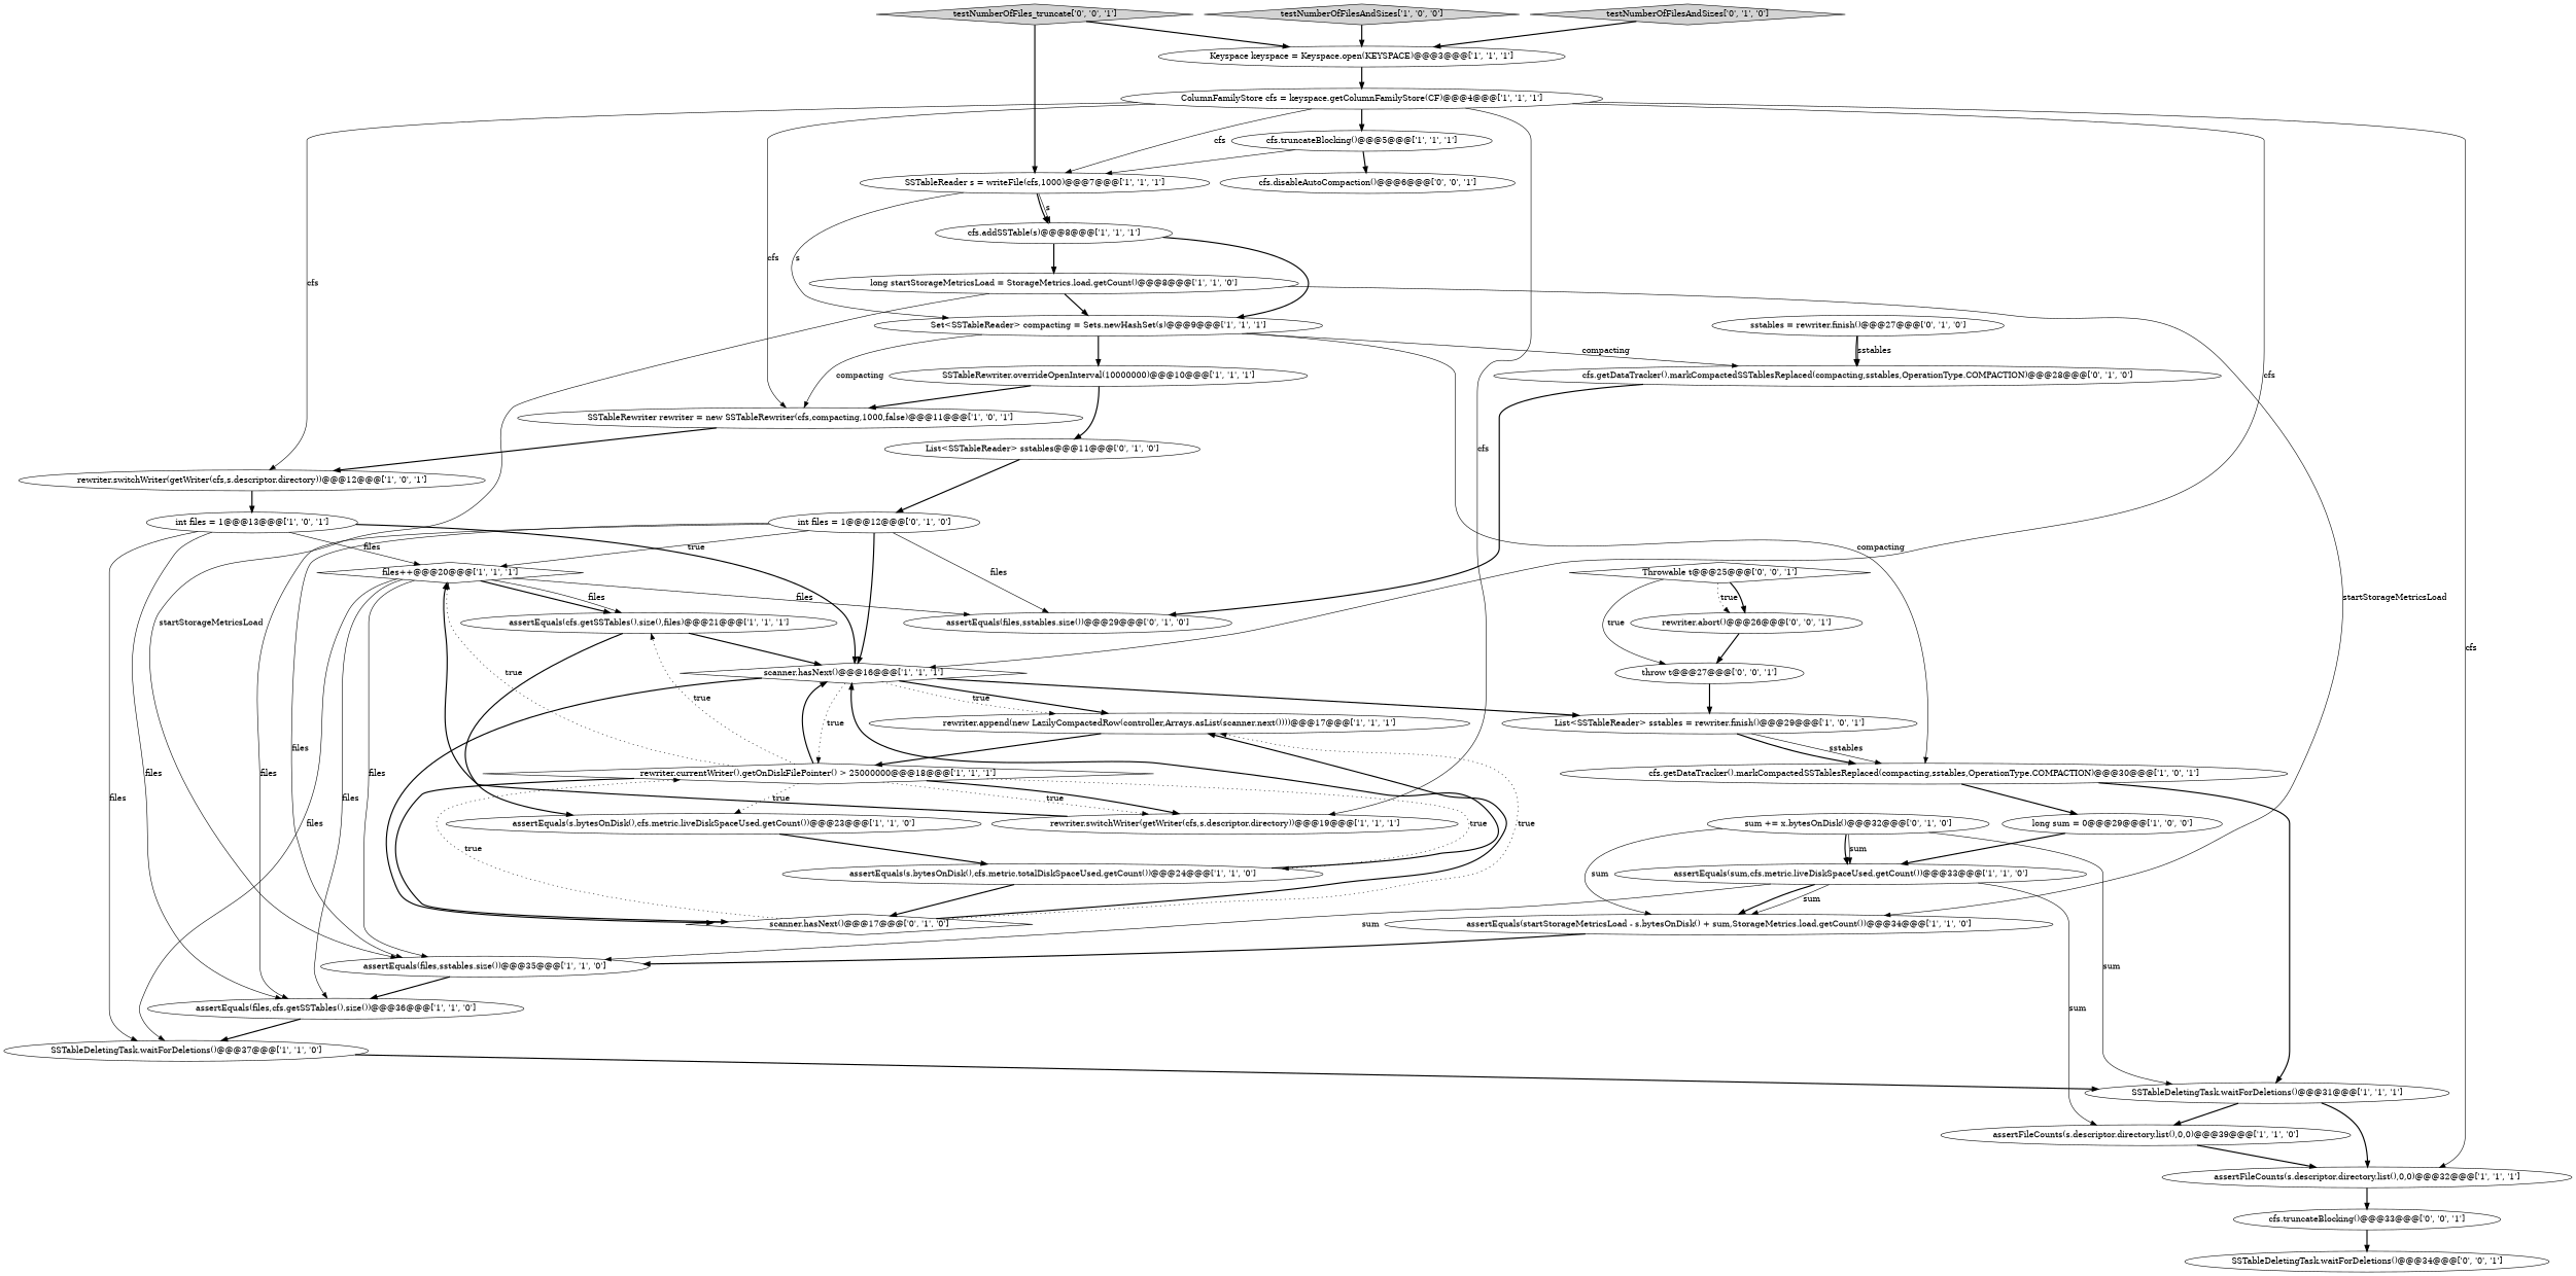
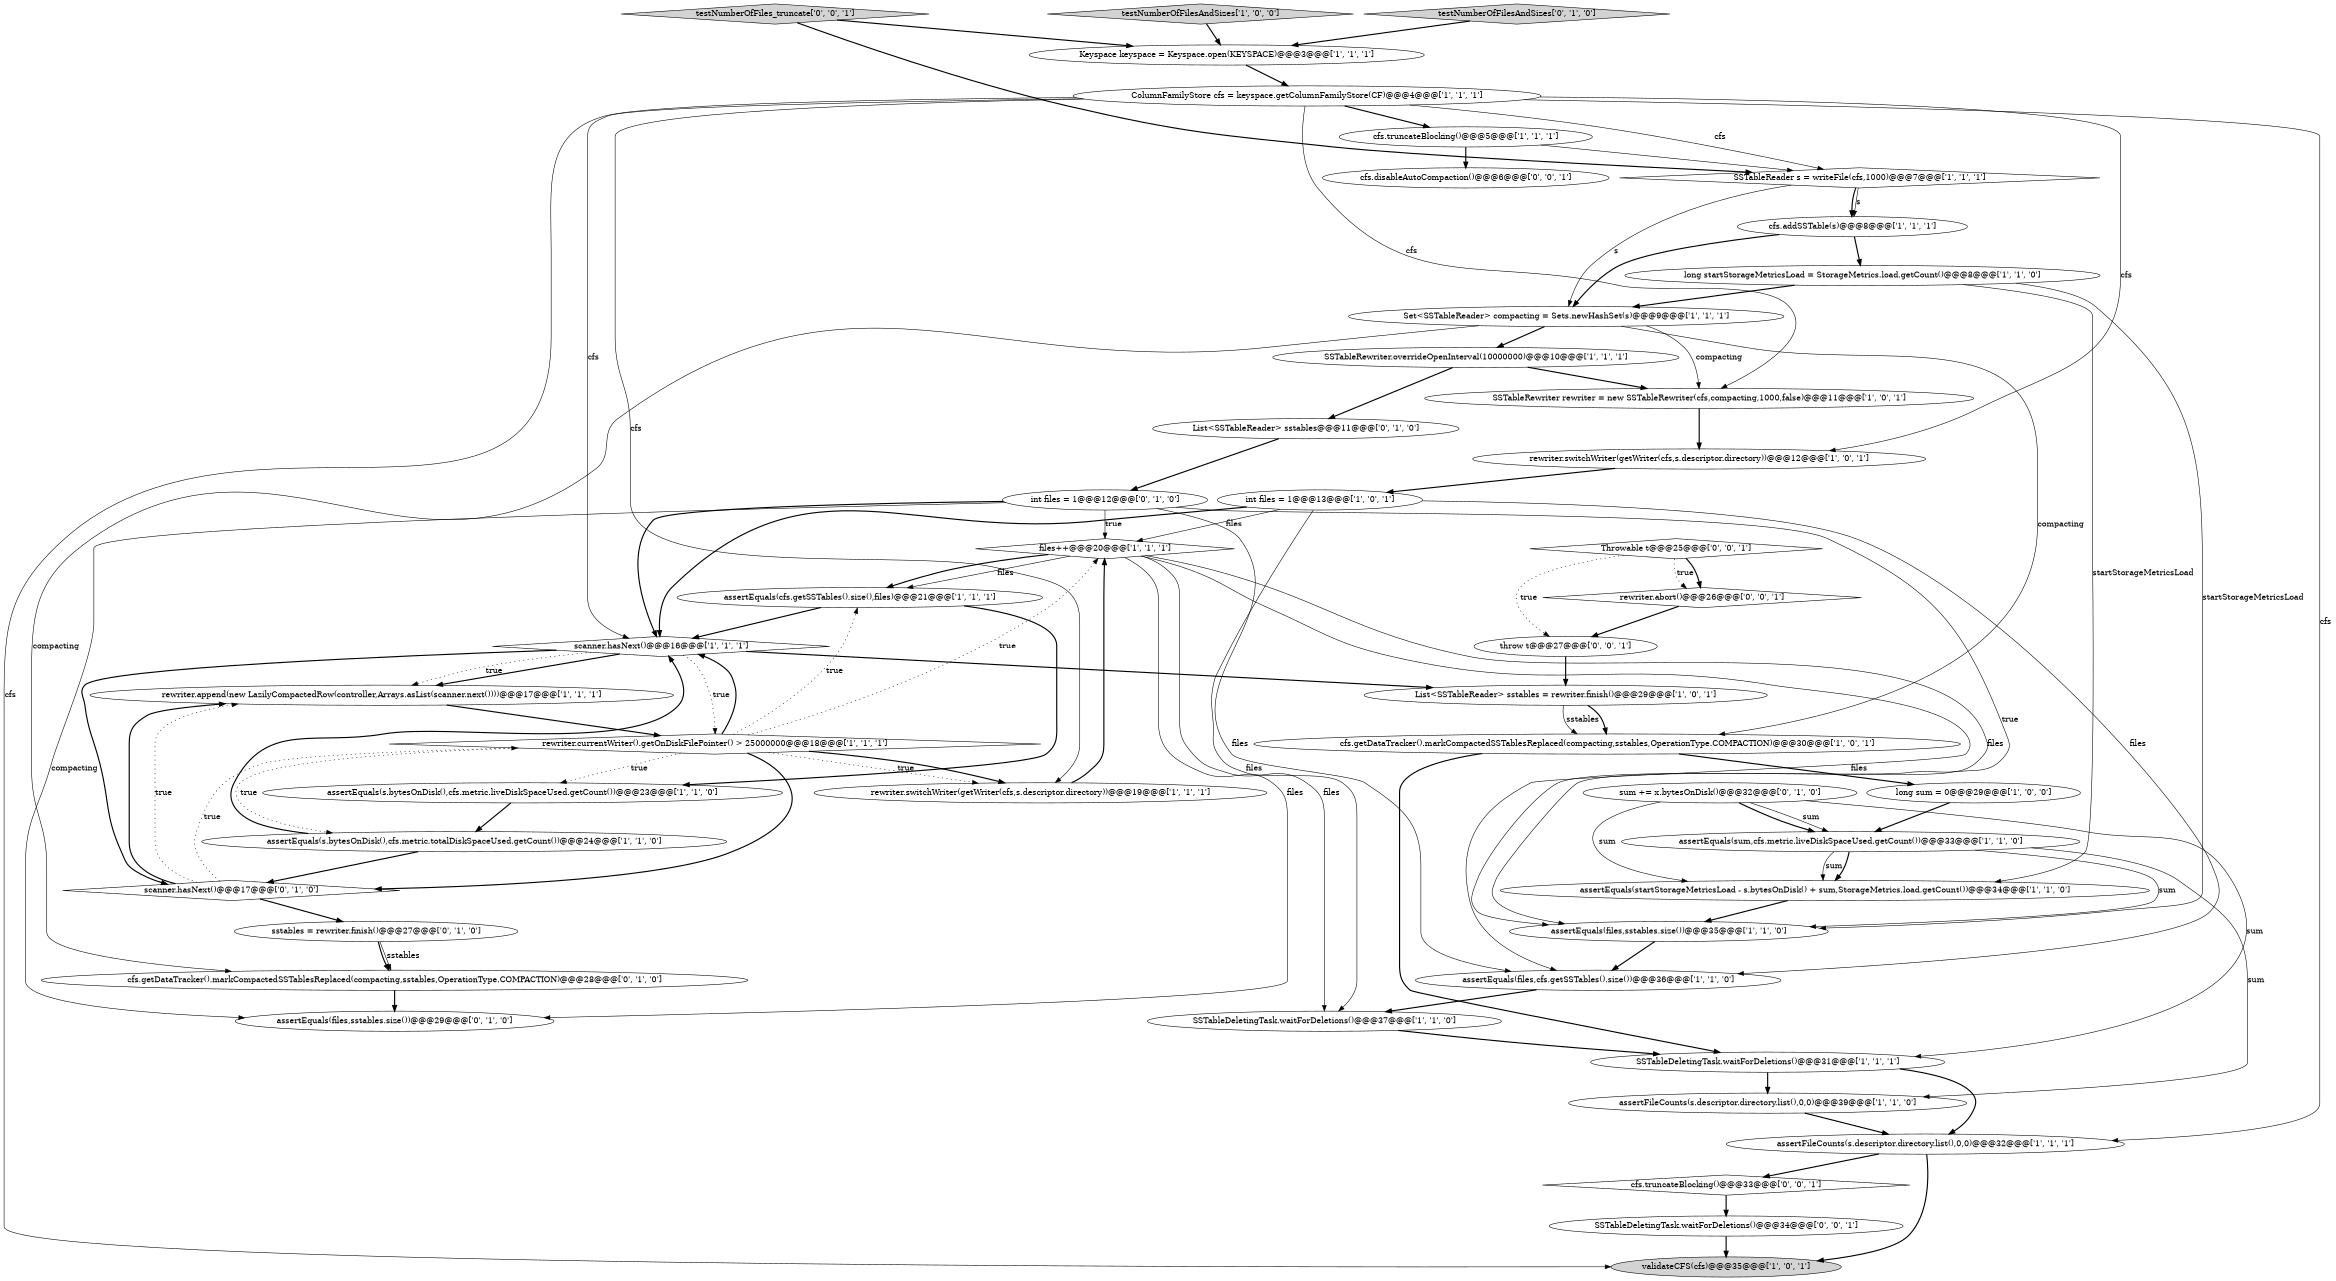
  digraph {
    node [fillcolor=white shape=ellipse style=filled]
    edge [style=bold]
    n1 [label="long sum = 0@@@29@@@['1', '0', '0']"]
    n2 [label="assertEquals(sum,cfs.metric.liveDiskSpaceUsed.getCount())@@@33@@@['1', '1', '0']"]
    n3 [label="assertEquals(startStorageMetricsLoad - s.bytesOnDisk() + sum,StorageMetrics.load.getCount())@@@34@@@['1', '1', '0']"]
    n4 [label="assertEquals(files,sstables.size())@@@35@@@['1', '1', '0']"]
    n5 [label="assertFileCounts(s.descriptor.directory.list(),0,0)@@@39@@@['1', '1', '0']"]
    n6 [label="sum += x.bytesOnDisk()@@@32@@@['0', '1', '0']"]
    n7 [label="SSTableDeletingTask.waitForDeletions()@@@31@@@['1', '1', '1']"]
    n8 [label="assertFileCounts(s.descriptor.directory.list(),0,0)@@@32@@@['1', '1', '1']"]
    n9 [label="long startStorageMetricsLoad = StorageMetrics.load.getCount()@@@8@@@['1', '1', '0']"]
    n10 [label="Set<SSTableReader> compacting = Sets.newHashSet(s)@@@9@@@['1', '1', '1']"]
    n11 [label="cfs.getDataTracker().markCompactedSSTablesReplaced(compacting,sstables,OperationType.COMPACTION)@@@28@@@['0', '1', '0']"]
    n12 [label="SSTableRewriter rewriter = new SSTableRewriter(cfs,compacting,1000,false)@@@11@@@['1', '0', '1']"]
    n13 [label="cfs.getDataTracker().markCompactedSSTablesReplaced(compacting,sstables,OperationType.COMPACTION)@@@30@@@['1', '0', '1']"]
    n14 [label="SSTableRewriter.overrideOpenInterval(10000000)@@@10@@@['1', '1', '1']"]
    n15 [label="assertEquals(files,cfs.getSSTables().size())@@@36@@@['1', '1', '0']"]
    n16 [label="SSTableDeletingTask.waitForDeletions()@@@34@@@['0', '0', '1']"]
+   n17 [fillcolor=lightgray label="validateCFS(cfs)@@@35@@@['1', '0', '1']"]
    n18 [label="assertEquals(files,sstables.size())@@@29@@@['0', '1', '0']"]
    n19 [label="rewriter.switchWriter(getWriter(cfs,s.descriptor.directory))@@@12@@@['1', '0', '1']"]
    n20 [label="List<SSTableReader> sstables@@@11@@@['0', '1', '0']"]
    n21 [label="Throwable t@@@25@@@['0', '0', '1']" shape=diamond]
-   n22 [label="rewriter.abort()@@@26@@@['0', '0', '1']"]
+   n22 [label="rewriter.abort()@@@26@@@['0', '0', '1']" shape=diamond]
    n23 [label="throw t@@@27@@@['0', '0', '1']"]
    n24 [label="List<SSTableReader> sstables = rewriter.finish()@@@29@@@['1', '0', '1']"]
-   n25 [label="SSTableReader s = writeFile(cfs,1000)@@@7@@@['1', '1', '1']"]
+   n25 [label="SSTableReader s = writeFile(cfs,1000)@@@7@@@['1', '1', '1']" shape=diamond]
    n26 [label="cfs.addSSTable(s)@@@8@@@['1', '1', '1']"]
    n27 [fillcolor=lightgray label="testNumberOfFiles_truncate['0', '0', '1']" shape=diamond]
    n28 [label="Keyspace keyspace = Keyspace.open(KEYSPACE)@@@3@@@['1', '1', '1']"]
    n29 [label="ColumnFamilyStore cfs = keyspace.getColumnFamilyStore(CF)@@@4@@@['1', '1', '1']"]
-   n30 [label="cfs.truncateBlocking()@@@33@@@['0', '0', '1']"]
+   n30 [label="cfs.truncateBlocking()@@@33@@@['0', '0', '1']" shape=diamond]
    n31 [label="rewriter.append(new LazilyCompactedRow(controller,Arrays.asList(scanner.next())))@@@17@@@['1', '1', '1']"]
    n32 [label="rewriter.currentWriter().getOnDiskFilePointer() > 25000000@@@18@@@['1', '1', '1']" shape=diamond]
    n33 [label="assertEquals(cfs.getSSTables().size(),files)@@@21@@@['1', '1', '1']"]
    n34 [label="files++@@@20@@@['1', '1', '1']" shape=diamond]
    n35 [label="rewriter.switchWriter(getWriter(cfs,s.descriptor.directory))@@@19@@@['1', '1', '1']"]
    n36 [label="assertEquals(s.bytesOnDisk(),cfs.metric.totalDiskSpaceUsed.getCount())@@@24@@@['1', '1', '0']"]
    n37 [label="scanner.hasNext()@@@16@@@['1', '1', '1']" shape=diamond]
    n38 [label="assertEquals(s.bytesOnDisk(),cfs.metric.liveDiskSpaceUsed.getCount())@@@23@@@['1', '1', '0']"]
    n39 [label="scanner.hasNext()@@@17@@@['0', '1', '0']" shape=diamond]
    n40 [label="sstables = rewriter.finish()@@@27@@@['0', '1', '0']"]
    n41 [label="cfs.disableAutoCompaction()@@@6@@@['0', '0', '1']"]
    n42 [label="SSTableDeletingTask.waitForDeletions()@@@37@@@['1', '1', '0']"]
    n43 [label="cfs.truncateBlocking()@@@5@@@['1', '1', '1']"]
    n44 [label="int files = 1@@@13@@@['1', '0', '1']"]
    n45 [fillcolor=lightgray label="testNumberOfFilesAndSizes['1', '0', '0']" shape=diamond]
    n46 [label="int files = 1@@@12@@@['0', '1', '0']"]
    n47 [fillcolor=lightgray label="testNumberOfFilesAndSizes['0', '1', '0']" shape=diamond]
    n1 -> n2
    n2 -> n3 [label=sum style=solid]
    n2 -> n3
    n2 -> n4 [label=sum style=solid]
    n2 -> n5 [label=sum style=solid]
    n3 -> n4
    n4 -> n15
    n5 -> n8
    n6 -> n2
    n6 -> n2 [label=sum style=solid]
    n6 -> n3 [label=sum style=solid]
    n6 -> n7 [label=sum style=solid]
    n7 -> n5
    n7 -> n8
+   n8 -> n17
    n8 -> n30
    n9 -> n3 [label=startStorageMetricsLoad style=solid]
    n9 -> n4 [label=startStorageMetricsLoad style=solid]
    n9 -> n10
    n10 -> n11 [label=compacting style=solid]
    n10 -> n12 [label=compacting style=solid]
    n10 -> n13 [label=compacting style=solid]
    n10 -> n14
    n11 -> n18
    n12 -> n19
    n13 -> n1
    n13 -> n7
    n14 -> n12
    n14 -> n20
    n15 -> n42
+   n16 -> n17
    n19 -> n44
    n20 -> n46
    n21 -> n22 [label=true style=dotted]
    n21 -> n22
-   n21 -> n23 [label=true style=solid]
+   n21 -> n23 [label=true style=dotted]
    n22 -> n23
    n23 -> n24
    n24 -> n13 [label=sstables style=solid]
    n24 -> n13
    n25 -> n10 [label=s style=solid]
    n25 -> n26 [label=s style=solid]
    n25 -> n26
    n26 -> n9
    n26 -> n10
    n27 -> n25
    n27 -> n28
    n28 -> n29
    n29 -> n8 [label=cfs style=solid]
    n29 -> n12 [label=cfs style=solid]
+   n29 -> n17 [label=cfs style=solid]
    n29 -> n19 [label=cfs style=solid]
    n29 -> n25 [label=cfs style=solid]
    n29 -> n35 [label=cfs style=solid]
    n29 -> n37 [label=cfs style=solid]
    n29 -> n43
    n30 -> n16
    n31 -> n32
    n32 -> n33 [label=true style=dotted]
    n32 -> n34 [label=true style=dotted]
    n32 -> n35 [label=true style=dotted]
    n32 -> n35
    n32 -> n36 [label=true style=dotted]
    n32 -> n37
    n32 -> n38 [label=true style=dotted]
    n32 -> n39
    n33 -> n37
    n33 -> n38
    n34 -> n4 [label=files style=solid]
    n34 -> n15 [label=files style=solid]
    n34 -> n18 [label=files style=solid]
    n34 -> n33
    n34 -> n33 [label=files style=solid]
    n34 -> n42 [label=files style=solid]
    n35 -> n34
    n36 -> n37
    n36 -> n39
    n37 -> n24
    n37 -> n31
    n37 -> n31 [label=true style=dotted]
    n37 -> n32 [label=true style=dotted]
    n37 -> n39
    n38 -> n36
    n39 -> n31
    n39 -> n31 [label=true style=dotted]
    n39 -> n32 [label=true style=dotted]
+   n39 -> n40
    n40 -> n11
    n40 -> n11 [label=sstables style=solid]
    n42 -> n7
    n43 -> n25 [style=solid]
    n43 -> n41
    n44 -> n15 [label=files style=solid]
    n44 -> n34 [label=files style=solid]
    n44 -> n37
    n44 -> n42 [label=files style=solid]
    n45 -> n28
-   n46 -> n4 [label=files style=solid]
+   n46 -> n4 [label=true style=solid]
    n46 -> n15 [label=files style=solid]
-   n46 -> n18 [label=files style=solid]
+   n46 -> n18 [label=compacting style=solid]
    n46 -> n34 [label=true style=solid]
    n46 -> n37
    n47 -> n28
  }
